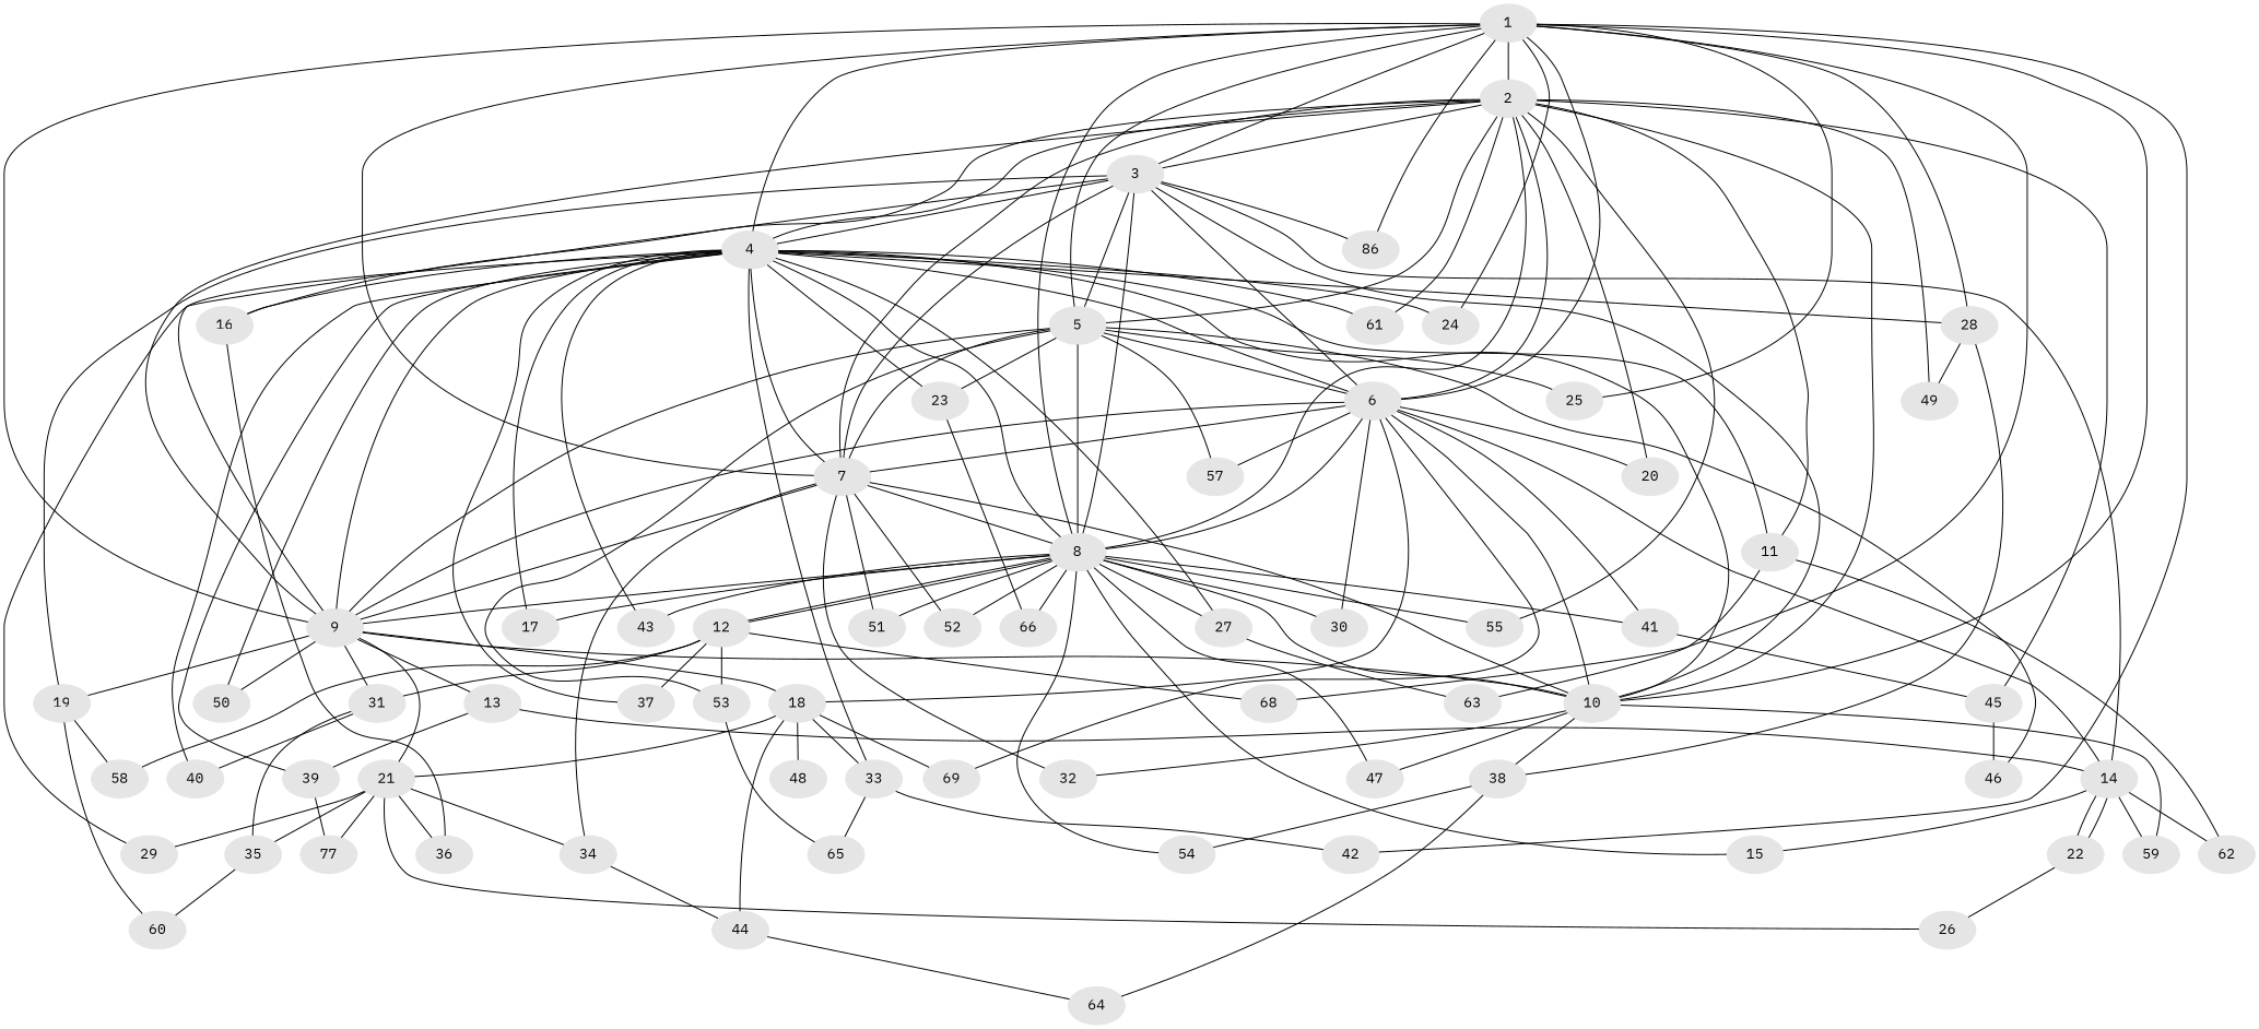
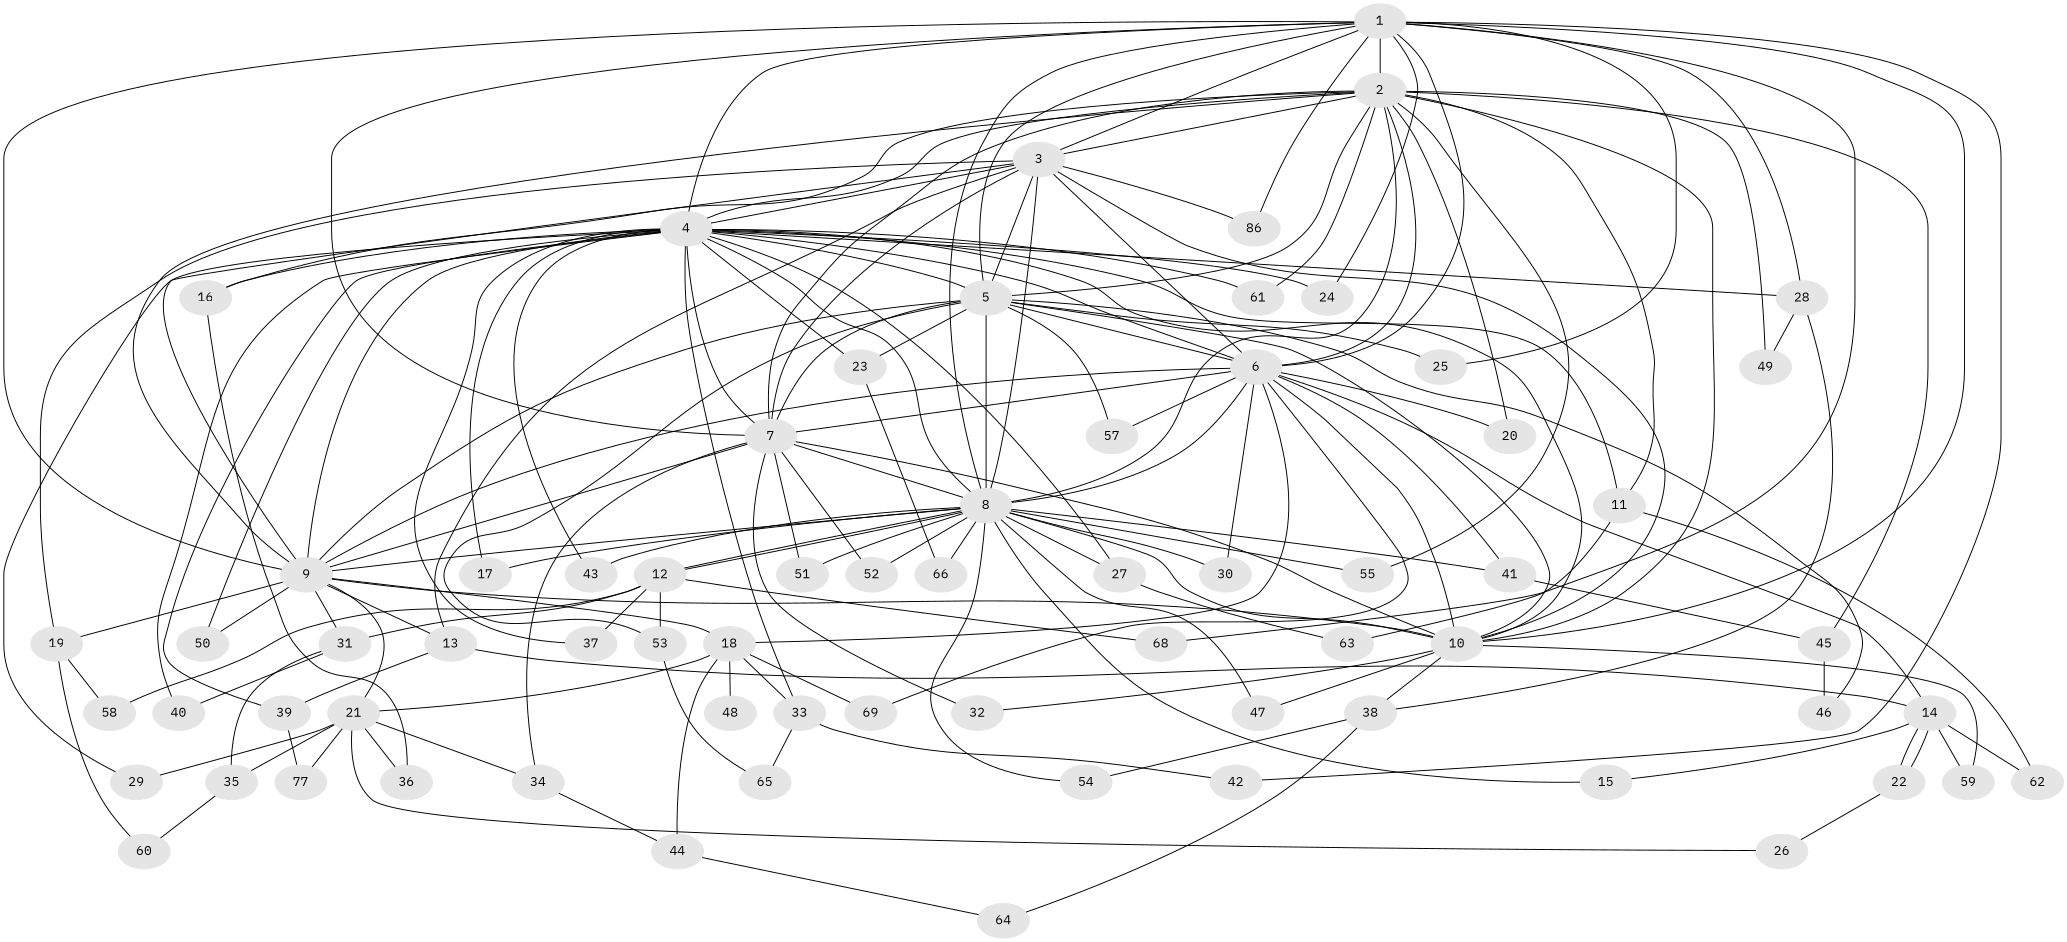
  graph {
    fontname="IBM Plex Mono"
    node [color=gray90 fontname="IBM Plex Mono" style=filled]
    edge [fontname="IBM Plex Mono"]
    1
    2
    3
    4
    5
    6
    7
    8
    9
    10
    24
    25
    28
    42
    n15 [label=86]
    68
    11
    16
    20
    45
    49
    55
    61
    13
    19
    17
    23
    27
    29
    33
    37
    39
    40
    43
    50
    46
    53
    57
    14
    18
    30
    41
    69
    32
    34
    51
    52
    12
    15
    47
    54
    66
    21
    31
    38
    59
    62
    63
    36
    58
    60
    65
    n63 [label=77]
    22
    44
    48
    26
    35
    64
    1 -- 2
    1 -- 3
    1 -- 4
    1 -- 5
    1 -- 6
    1 -- 7
    1 -- 8
    1 -- 9
    1 -- 10
    1 -- 24
    1 -- 25
    1 -- 28
    1 -- 42
    1 -- n15
    1 -- 68
    2 -- 3
    2 -- 4
    2 -- 5
    2 -- 6
    2 -- 7
    2 -- 8
    2 -- 9
    2 -- 10
    2 -- 11
    2 -- 16
    2 -- 20
    2 -- 45
    2 -- 49
    2 -- 55
    2 -- 61
    3 -- 4
    3 -- 5
    3 -- 6
    3 -- 7
    3 -- 8
    3 -- 9
    3 -- 10
    3 -- n15
-   3 -- 14
+   3 -- 13
    3 -- 19
+   4 -- 5
    4 -- 6
    4 -- 7
    4 -- 8
    4 -- 9
    4 -- 10
    4 -- 24
    4 -- 28
    4 -- 11
    4 -- 16
    4 -- 61
    4 -- 17
    4 -- 23
    4 -- 27
    4 -- 29
    4 -- 33
    4 -- 37
    4 -- 39
    4 -- 40
    4 -- 43
    4 -- 50
    5 -- 6
    5 -- 7
    5 -- 8
    5 -- 9
+   5 -- 10
    5 -- 25
    5 -- 23
    5 -- 46
    5 -- 53
    5 -- 57
    6 -- 7
    6 -- 8
    6 -- 9
    6 -- 10
    6 -- 20
    6 -- 57
    6 -- 14
    6 -- 18
    6 -- 30
    6 -- 41
    6 -- 69
    7 -- 8
    7 -- 9
    7 -- 10
    7 -- 32
    7 -- 34
    7 -- 51
    7 -- 52
    8 -- 9
    8 -- 10
    8 -- 55
    8 -- 17
    8 -- 27
    8 -- 43
    8 -- 30
    8 -- 41
    8 -- 51
    8 -- 52
    8 -- 12
    8 -- 12
    8 -- 15
    8 -- 47
    8 -- 54
    8 -- 66
    9 -- 10
    9 -- 13
    9 -- 19
    9 -- 50
    9 -- 18
    9 -- 21
    9 -- 31
    10 -- 32
    10 -- 47
    10 -- 38
    10 -- 59
    28 -- 49
    28 -- 38
    11 -- 62
    11 -- 63
    16 -- 36
    45 -- 46
    13 -- 39
    13 -- 14
    19 -- 58
    19 -- 60
    23 -- 66
    27 -- 63
    33 -- 42
    33 -- 65
    39 -- n63
    53 -- 65
    14 -- 15
    14 -- 59
    14 -- 62
    14 -- 22
    14 -- 22
    18 -- 33
    18 -- 69
    18 -- 21
    18 -- 44
    18 -- 48
    41 -- 45
    34 -- 44
    12 -- 68
    12 -- 37
    12 -- 53
    12 -- 31
    12 -- 58
    21 -- 29
    21 -- 34
    21 -- 36
    21 -- n63
    21 -- 26
    21 -- 35
    31 -- 40
    31 -- 35
    38 -- 54
    38 -- 64
    22 -- 26
    44 -- 64
    35 -- 60
  }
